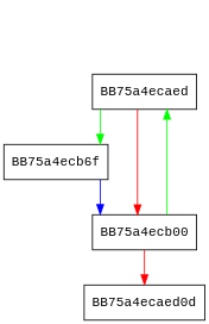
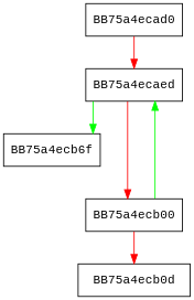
  digraph {
    fontname="Liberation Mono"
    splines=ortho
    node [fontname="Liberation Mono" shape=box]
    edge [color=red fontname="Liberation Mono"]
+   BB75a4ecad0
    BB75a4ecaed
    n3 [label=BB75a4ecb6f]
    n4 [label=BB75a4ecb00]
-   BB75a4ecb0d [label=BB75a4ecaed0d]
+   BB75a4ecb0d
+   BB75a4ecad0 -> BB75a4ecaed
    BB75a4ecaed -> n3 [color=green]
    BB75a4ecaed -> n4
-   n3 -> n4 [color=blue]
    n4 -> BB75a4ecaed [color=green]
    n4 -> BB75a4ecb0d
  }
